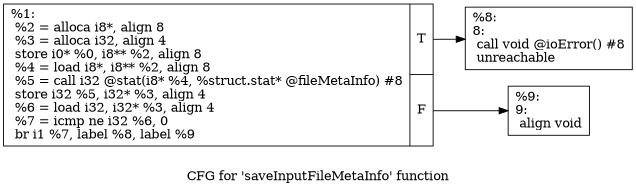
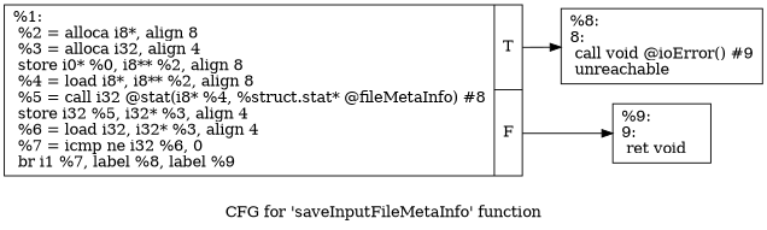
  digraph {
    label="CFG for 'saveInputFileMetaInfo' function"
    rankdir=LR
    node [shape=record]
    n1 [label="{%1:\l  %2 = alloca i8*, align 8\l  %3 = alloca i32, align 4\l  store i0* %0, i8** %2, align 8\l  %4 = load i8*, i8** %2, align 8\l  %5 = call i32 @stat(i8* %4, %struct.stat* @fileMetaInfo) #8\l  store i32 %5, i32* %3, align 4\l  %6 = load i32, i32* %3, align 4\l  %7 = icmp ne i32 %6, 0\l  br i1 %7, label %8, label %9\l|{<s0>T|<s1>F}}"]
-   n2 [label="{%8:\l8:                                                \l  call void @ioError() #8\l  unreachable\l}"]
-   n3 [label="{%9:\l9:                                                \l  align void\l}"]
+   n2 [label="{%8:\l8:                                                \l  call void @ioError() #9\l  unreachable\l}"]
+   n3 [label="{%9:\l9:                                                \l  ret void\l}"]
    n1 -> n2 [tailport=s0]
    n1 -> n3 [tailport=s1]
  }
